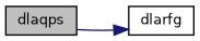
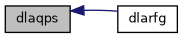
  digraph {
    rankdir=LR
    node [color=black fontname=Helvetica fontsize=10 shape=record style=filled]
    n1 [fillcolor=grey75 fontcolor=black height=0.2 label=dlaqps width=0.4]
    n2 [fillcolor=white height=0.2 label=dlarfg width=0.4]
-   n1 -> n2 [color=midnightblue fontname=Helvetica fontsize=10 labelfontname=Helvetica labelfontsize=10 style=solid]
+   n2 -> n1 [color=midnightblue fontname=Helvetica fontsize=10 labelfontname=Helvetica labelfontsize=10 style=solid]
  }
